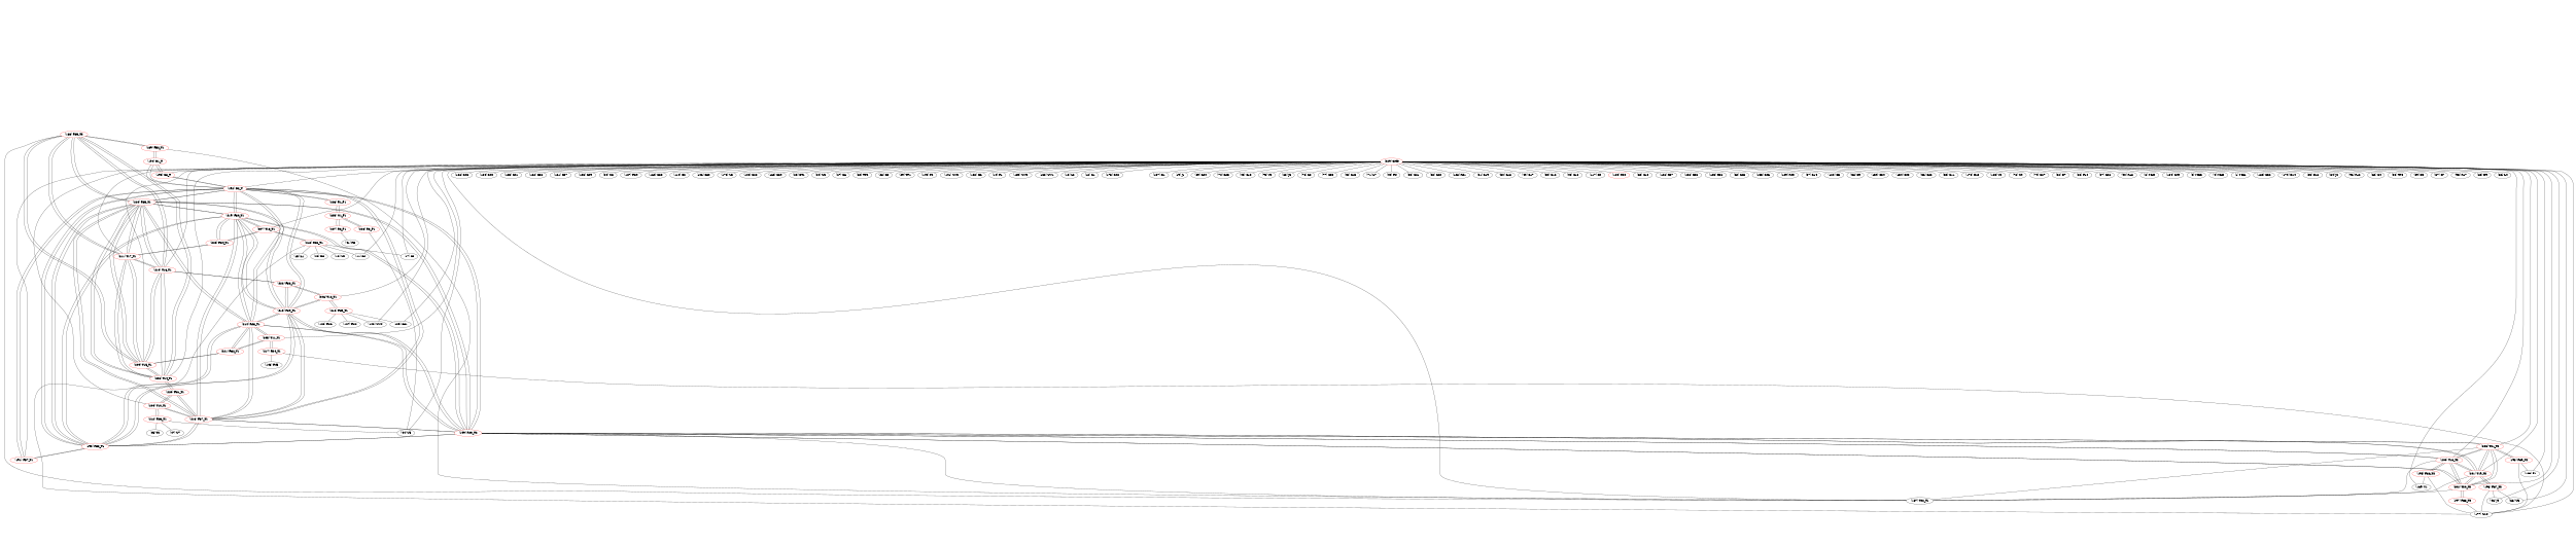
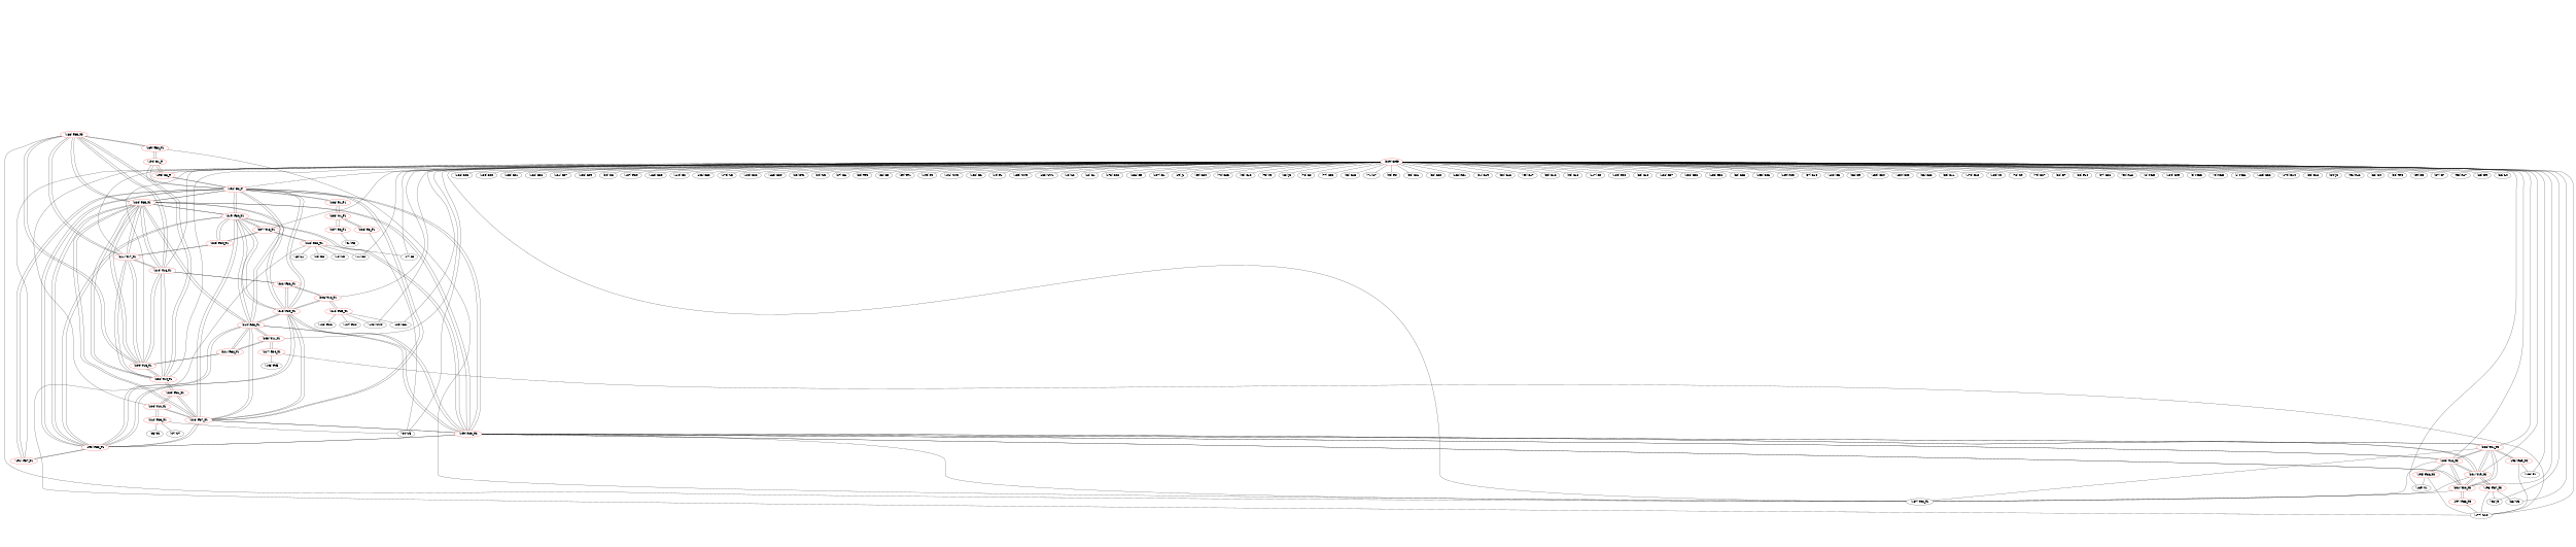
  graph {
    n1 [color=red label="(188) R35_T2"]
    n2 [color=red label="(189) R52_T1"]
    n3 [label="(187) T22_T1"]
    n4 [color=red label="(208) T14_T1"]
    n5 [color=red label="(209) T15_T1"]
    n6 [color=red label="(211) T17_T1"]
    n7 [color=red label="(210) T16_T1"]
    n8 [color=red label="(224) R35_T1"]
    n9 [color=red label="(194) D1_T"]
    n10 [color=red label="(220) R31_T1"]
    n11 [color=red label="(221) R32_T1"]
    n12 [color=red label="(223) R34_T1"]
    n13 [color=red label="(222) R33_T1"]
    n14 [color=red label="(190) R58_T1"]
    n15 [color=red label="(192) D2_T"]
    n16 [color=red label="(199) R40_T2"]
    n17 [color=red label="(213) R27_T1"]
    n18 [color=red label="(214) R28_T1"]
    n19 [color=red label="(215) R29_T1"]
    n20 [color=red label="(219) R30_T1"]
    n21 [color=red label="(193) C8_T"]
    n22 [color=red label="(204) T10_T1"]
    n23 [color=red label="(205) T11_T1"]
    n24 [color=red label="(207) T13_T1"]
    n25 [color=red label="(206) T12_T1"]
    n26 [color=red label="(191) R57_T1"]
    n27 [color=red label="(226) R1_P1"]
    n28 [color=red label="(200) T18_T2"]
    n29 [color=red label="(201) T19_T2"]
    n30 [color=red label="(202) T20_T2"]
    n31 [color=red label="(203) T21_T2"]
    n32 [color=red label="(225) U1_P1"]
    n33 [color=red label="(195) R36_T2"]
    n34 [color=red label="(196) R37_T2"]
    n35 [color=red label="(197) R38_T2"]
    n36 [color=red label="(198) R39_T2"]
    n37 [color=red label="(212) R23_T1"]
    n38 [color=red label="(217) R24_T1"]
    n39 [color=red label="(216) R25_T1"]
    n40 [color=red label="(218) R26_T1"]
    n41 [color=red label="(228) R3_P1"]
    n42 [color=red label="(227) R2_P1"]
    n43 [label="(169) Y1"]
    n44 [label="(177) U10"]
    n45 [label="(46) J4"]
    n46 [label="(66) U6"]
    n47 [label="(143) P1"]
    n48 [label="(45) T2"]
    n49 [label="(44) U5"]
    n50 [label="(47) U7"]
    n51 [label="(148) R45"]
    n52 [label="(108) R26"]
    n53 [label="(107) R22"]
    n54 [label="(140) SW4"]
    n55 [label="(109) C31"]
    n56 [label="(15) L1"]
    n57 [label="(23) D3"]
    n58 [label="(10) U2"]
    n59 [label="(11) C2"]
    n60 [label="(17) C3"]
    n61 [label="(41) R5"]
    n62 [color=red label="(229) GND"]
    n63 [label="(166) C48"]
    n64 [label="(164) C40"]
    n65 [label="(165) C41"]
    n66 [label="(162) C38"]
    n67 [label="(161) C37"]
    n68 [label="(103) C29"]
    n69 [label="(64) U8"]
    n70 [label="(127) R39"]
    n71 [label="(160) C35"]
    n72 [label="(114) Q2"]
    n73 [label="(106) C30"]
    n74 [label="(175) S5"]
    n75 [label="(100) C28"]
    n76 [label="(163) C39"]
    n77 [label="(25) BT1"]
    n78 [label="(24) U3"]
    n79 [label="(27) C6"]
    n80 [label="(30) TP2"]
    n81 [label="(28) C5"]
    n82 [label="(29) TP1"]
    n83 [label="(144) P2"]
    n84 [label="(141) SW2"]
    n85 [label="(132) Q6"]
    n86 [label="(14) R1"]
    n87 [label="(139) SW3"]
    n88 [label="(138) SW1"]
    n89 [label="(13) L2"]
    n90 [label="(12) C1"]
    n91 [label="(173) C42"]
+   n92 [label="(136) Q5"]
    n93 [label="(137) Q1"]
    n94 [label="(19) J1"]
    n95 [label="(69) C24"]
    n96 [label="(70) C25"]
    n97 [label="(43) C13"]
    n98 [label="(75) Y3"]
    n99 [label="(68) J3"]
    n100 [label="(76) C8"]
    n101 [label="(77) C53"]
    n102 [label="(42) C15"]
    n103 [label="(71) L7"]
    n104 [label="(40) R4"]
    n105 [label="(53) C21"]
    n106 [label="(52) C20"]
    n107 [label="(128) R31"]
    n108 [label="(51) C19"]
    n109 [label="(50) C18"]
    n110 [label="(49) C17"]
    n111 [label="(54) C12"]
    n112 [label="(48) C16"]
    n113 [label="(117) Q4"]
-   n114 [label="(124) R30" color=red]
+   n114 [label="(124) R30"]
    n115 [label="(65) C10"]
    n116 [label="(126) R27"]
    n117 [label="(158) C33"]
    n118 [label="(125) R36"]
    n119 [label="(60) C23"]
    n120 [label="(155) C46"]
    n121 [label="(129) R40"]
    n122 [label="(57) C14"]
    n123 [label="(120) Q3"]
    n124 [label="(58) C9"]
    n125 [label="(159) C34"]
    n126 [label="(154) C43"]
    n127 [label="(56) C22"]
    n128 [label="(55) C11"]
    n129 [label="(178) D13"]
    n130 [label="(183) Y2"]
    n131 [label="(78) U9"]
    n132 [label="(79) C27"]
    n133 [label="(82) D7"]
    n134 [label="(86) R14"]
    n135 [label="(87) C26"]
    n136 [label="(90) R18"]
    n137 [label="(6) MH4"]
    n138 [label="(184) C49"]
    n139 [label="(5) MH3"]
    n140 [label="(4) MH2"]
    n141 [label="(1) MH1"]
    n142 [label="(185) C52"]
    n143 [label="(179) D14"]
    n144 [label="(35) D16"]
    n145 [label="(34) J2"]
    n146 [label="(96) R12"]
    n147 [label="(32) C4"]
    n148 [label="(38) TP3"]
    n149 [label="(39) D5"]
    n150 [label="(37) C7"]
    n151 [label="(95) R17"]
    n152 [label="(83) D9"]
    n153 [label="(36) L4"]
    n1 -- n2
    n1 -- n3
    n1 -- n4
    n1 -- n5
    n1 -- n6
    n1 -- n7
    n1 -- n8
    n2 -- n1
    n2 -- n3
    n2 -- n9
    n4 -- n1
    n4 -- n5
    n4 -- n6
    n4 -- n7
    n4 -- n8
    n4 -- n10
    n5 -- n1
    n5 -- n4
    n5 -- n6
    n5 -- n7
    n5 -- n8
    n5 -- n11
    n6 -- n1
    n6 -- n4
    n6 -- n5
    n6 -- n7
    n6 -- n8
    n6 -- n12
    n7 -- n1
    n7 -- n4
    n7 -- n5
    n7 -- n6
    n7 -- n8
    n7 -- n13
    n8 -- n1
    n8 -- n4
    n8 -- n5
    n8 -- n6
    n8 -- n7
    n8 -- n14
    n8 -- n15
    n8 -- n16
    n8 -- n17
    n8 -- n18
    n8 -- n19
    n8 -- n20
    n9 -- n2
    n9 -- n15
    n9 -- n21
    n10 -- n4
    n10 -- n17
    n10 -- n22
    n11 -- n5
    n11 -- n18
    n11 -- n23
    n12 -- n6
    n12 -- n20
    n12 -- n24
    n13 -- n7
    n13 -- n19
    n13 -- n25
    n14 -- n8
    n14 -- n15
    n14 -- n16
    n14 -- n17
    n14 -- n18
    n14 -- n19
    n14 -- n20
    n14 -- n26
    n15 -- n8
    n15 -- n9
    n15 -- n14
    n15 -- n16
    n15 -- n17
    n15 -- n18
    n15 -- n19
    n15 -- n20
    n15 -- n21
    n15 -- n26
    n15 -- n27
    n16 -- n3
    n16 -- n8
    n16 -- n14
    n16 -- n15
    n16 -- n17
    n16 -- n18
    n16 -- n19
    n16 -- n20
    n16 -- n28
    n16 -- n29
    n16 -- n30
    n16 -- n31
    n17 -- n8
    n17 -- n10
    n17 -- n14
    n17 -- n15
    n17 -- n16
    n17 -- n18
    n17 -- n19
    n17 -- n20
    n17 -- n22
    n18 -- n8
    n18 -- n11
    n18 -- n14
    n18 -- n15
    n18 -- n16
    n18 -- n17
    n18 -- n19
    n18 -- n20
    n18 -- n23
    n19 -- n8
    n19 -- n13
    n19 -- n14
    n19 -- n15
    n19 -- n16
    n19 -- n17
    n19 -- n18
    n19 -- n20
    n19 -- n25
    n20 -- n8
    n20 -- n12
    n20 -- n14
    n20 -- n15
    n20 -- n16
    n20 -- n17
    n20 -- n18
    n20 -- n19
    n20 -- n24
    n21 -- n9
    n21 -- n15
    n22 -- n10
    n22 -- n17
    n22 -- n37
    n23 -- n11
    n23 -- n18
    n23 -- n38
    n24 -- n12
    n24 -- n20
    n24 -- n40
    n25 -- n13
    n25 -- n19
    n25 -- n39
    n26 -- n14
    n26 -- n15
    n27 -- n15
    n27 -- n32
    n28 -- n3
    n28 -- n16
    n28 -- n29
    n28 -- n30
    n28 -- n31
    n28 -- n33
    n29 -- n3
    n29 -- n16
    n29 -- n28
    n29 -- n30
    n29 -- n31
    n29 -- n34
    n30 -- n3
    n30 -- n16
    n30 -- n28
    n30 -- n29
    n30 -- n31
    n30 -- n35
    n31 -- n3
    n31 -- n16
    n31 -- n28
    n31 -- n29
    n31 -- n30
    n31 -- n36
    n32 -- n27
    n32 -- n41
    n32 -- n42
    n33 -- n28
    n33 -- n43
    n33 -- n44
    n34 -- n29
    n34 -- n44
    n34 -- n45
    n34 -- n46
    n35 -- n30
    n35 -- n44
    n36 -- n31
    n36 -- n44
    n36 -- n47
    n37 -- n22
    n37 -- n48
    n37 -- n49
    n37 -- n50
    n38 -- n23
    n38 -- n44
    n38 -- n51
    n39 -- n25
    n39 -- n52
    n39 -- n53
    n39 -- n54
    n39 -- n55
    n40 -- n24
    n40 -- n44
    n40 -- n56
    n40 -- n57
    n40 -- n58
    n40 -- n59
    n40 -- n60
    n41 -- n32
    n41 -- n49
    n42 -- n32
    n42 -- n61
    n62 -- n3
    n62 -- n4
    n62 -- n5
    n62 -- n6
    n62 -- n7
    n62 -- n15
    n62 -- n21
    n62 -- n22
    n62 -- n23
    n62 -- n24
    n62 -- n25
    n62 -- n26
    n62 -- n28
    n62 -- n29
    n62 -- n30
    n62 -- n31
    n62 -- n43
    n62 -- n44
    n62 -- n45
    n62 -- n46
    n62 -- n47
    n62 -- n49
    n62 -- n54
    n62 -- n55
    n62 -- n59
    n62 -- n60
    n62 -- n63
    n62 -- n64
    n62 -- n65
    n62 -- n66
    n62 -- n67
    n62 -- n68
    n62 -- n69
    n62 -- n70
    n62 -- n71
    n62 -- n72
    n62 -- n73
    n62 -- n74
    n62 -- n75
    n62 -- n76
    n62 -- n77
    n62 -- n78
    n62 -- n79
    n62 -- n80
    n62 -- n81
    n62 -- n82
    n62 -- n83
    n62 -- n84
    n62 -- n85
    n62 -- n86
    n62 -- n87
    n62 -- n88
    n62 -- n89
    n62 -- n90
    n62 -- n91
+   n62 -- n92
    n62 -- n93
    n62 -- n94
    n62 -- n95
    n62 -- n96
    n62 -- n97
    n62 -- n98
    n62 -- n99
    n62 -- n100
    n62 -- n101
    n62 -- n102
    n62 -- n103
    n62 -- n104
    n62 -- n105
    n62 -- n106
    n62 -- n107
    n62 -- n108
    n62 -- n109
    n62 -- n110
    n62 -- n111
    n62 -- n112
    n62 -- n113
    n62 -- n114
    n62 -- n115
    n62 -- n116
    n62 -- n117
    n62 -- n118
    n62 -- n119
    n62 -- n120
    n62 -- n121
    n62 -- n122
    n62 -- n123
    n62 -- n124
    n62 -- n125
    n62 -- n126
    n62 -- n127
    n62 -- n128
    n62 -- n129
    n62 -- n130
    n62 -- n131
    n62 -- n132
    n62 -- n133
    n62 -- n134
    n62 -- n135
    n62 -- n136
    n62 -- n137
    n62 -- n138
    n62 -- n139
    n62 -- n140
    n62 -- n141
    n62 -- n142
    n62 -- n143
    n62 -- n144
    n62 -- n145
    n62 -- n146
    n62 -- n147
    n62 -- n148
    n62 -- n149
    n62 -- n150
    n62 -- n151
    n62 -- n152
    n62 -- n153
  }
